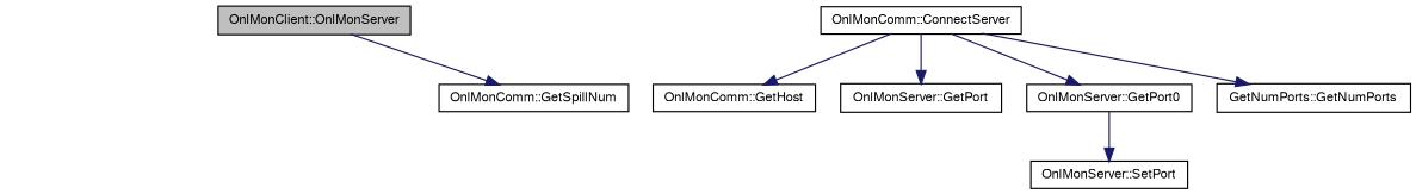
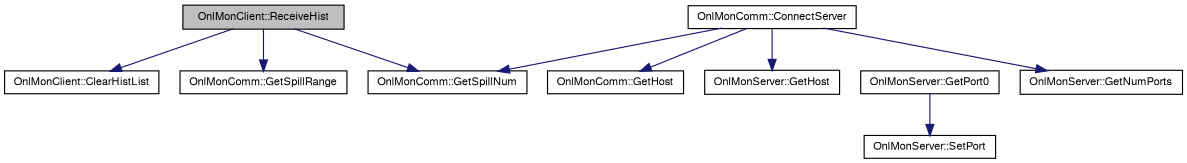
  digraph {
    rankdir=TB
    node [color=black fontname=FreeSans fontsize=10 shape=record]
    edge [color=midnightblue fontname=FreeSans fontsize=10 labelfontname=FreeSans labelfontsize=10 style=solid]
-   n1 [fillcolor=grey75 fontcolor=black height=0.2 label="OnlMonClient::OnlMonServer" style=filled width=0.4]
+   n1 [fillcolor=grey75 fontcolor=black height=0.2 label="OnlMonClient::ReceiveHist" style=filled width=0.4]
+   n2 [height=0.2 label="OnlMonClient::ClearHistList" width=0.4]
    n3 [height=0.2 label="OnlMonComm::GetSpillNum" width=0.4]
+   n4 [height=0.2 label="OnlMonComm::GetSpillRange" width=0.4]
    n5 [height=0.2 label="OnlMonComm::ConnectServer" width=0.4]
    n6 [height=0.2 label="OnlMonComm::GetHost" width=0.4]
-   n7 [height=0.2 label="OnlMonServer::GetPort" width=0.4]
+   n7 [height=0.2 label="OnlMonServer::GetHost" width=0.4]
    n8 [height=0.2 label="OnlMonServer::GetPort0" width=0.4]
-   n9 [height=0.2 label="GetNumPorts::GetNumPorts" width=0.4]
+   n9 [height=0.2 label="OnlMonServer::GetNumPorts" width=0.4]
    n10 [height=0.2 label="OnlMonServer::SetPort" width=0.4]
+   n1 -> n2
    n1 -> n3
+   n1 -> n4
    n5 -> n6
    n5 -> n7
-   n5 -> n8
+   n5 -> n3
    n5 -> n9
    n8 -> n10
  }
